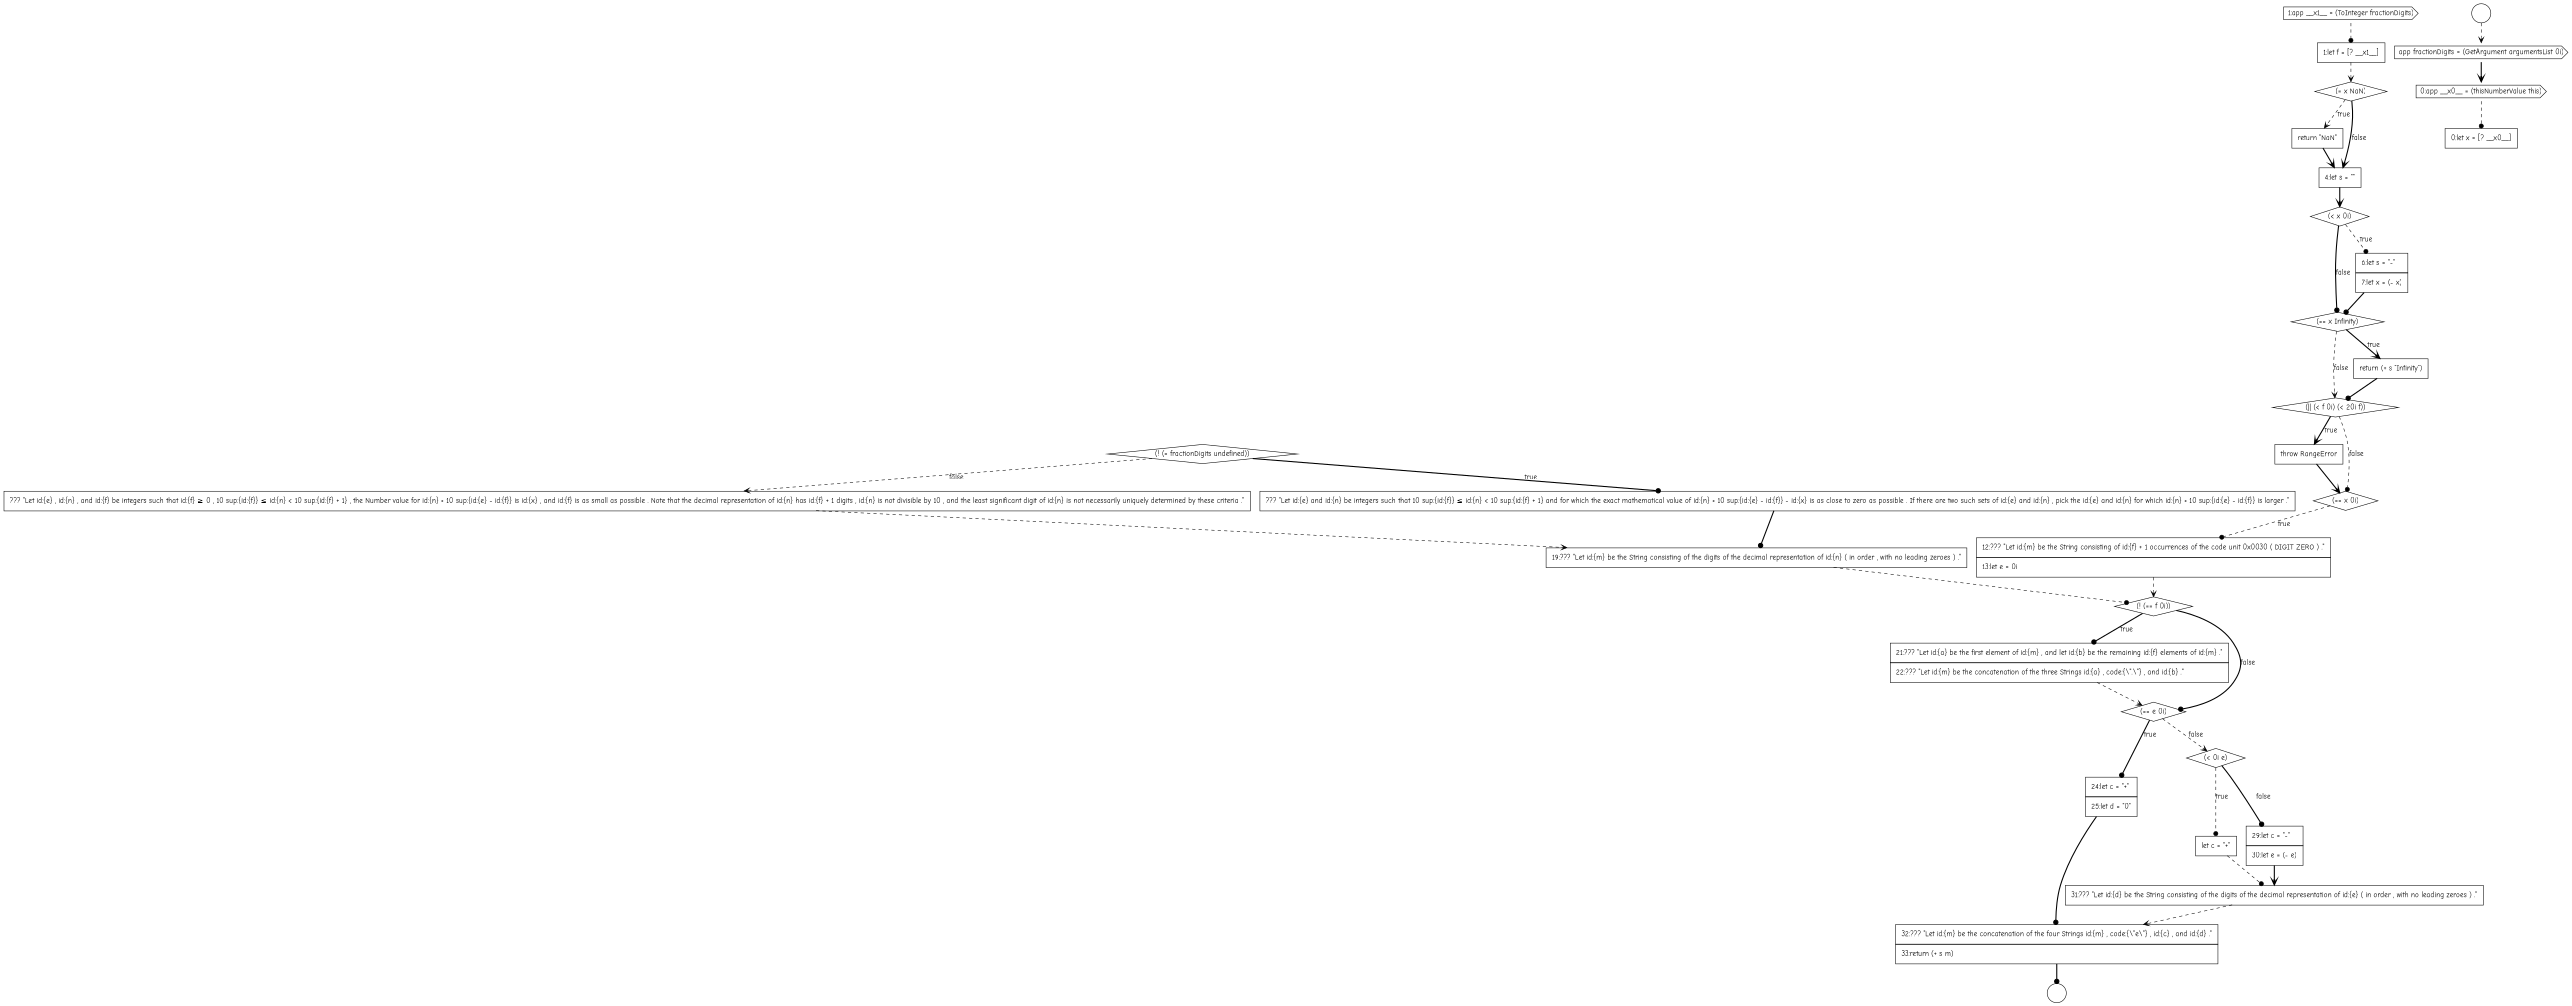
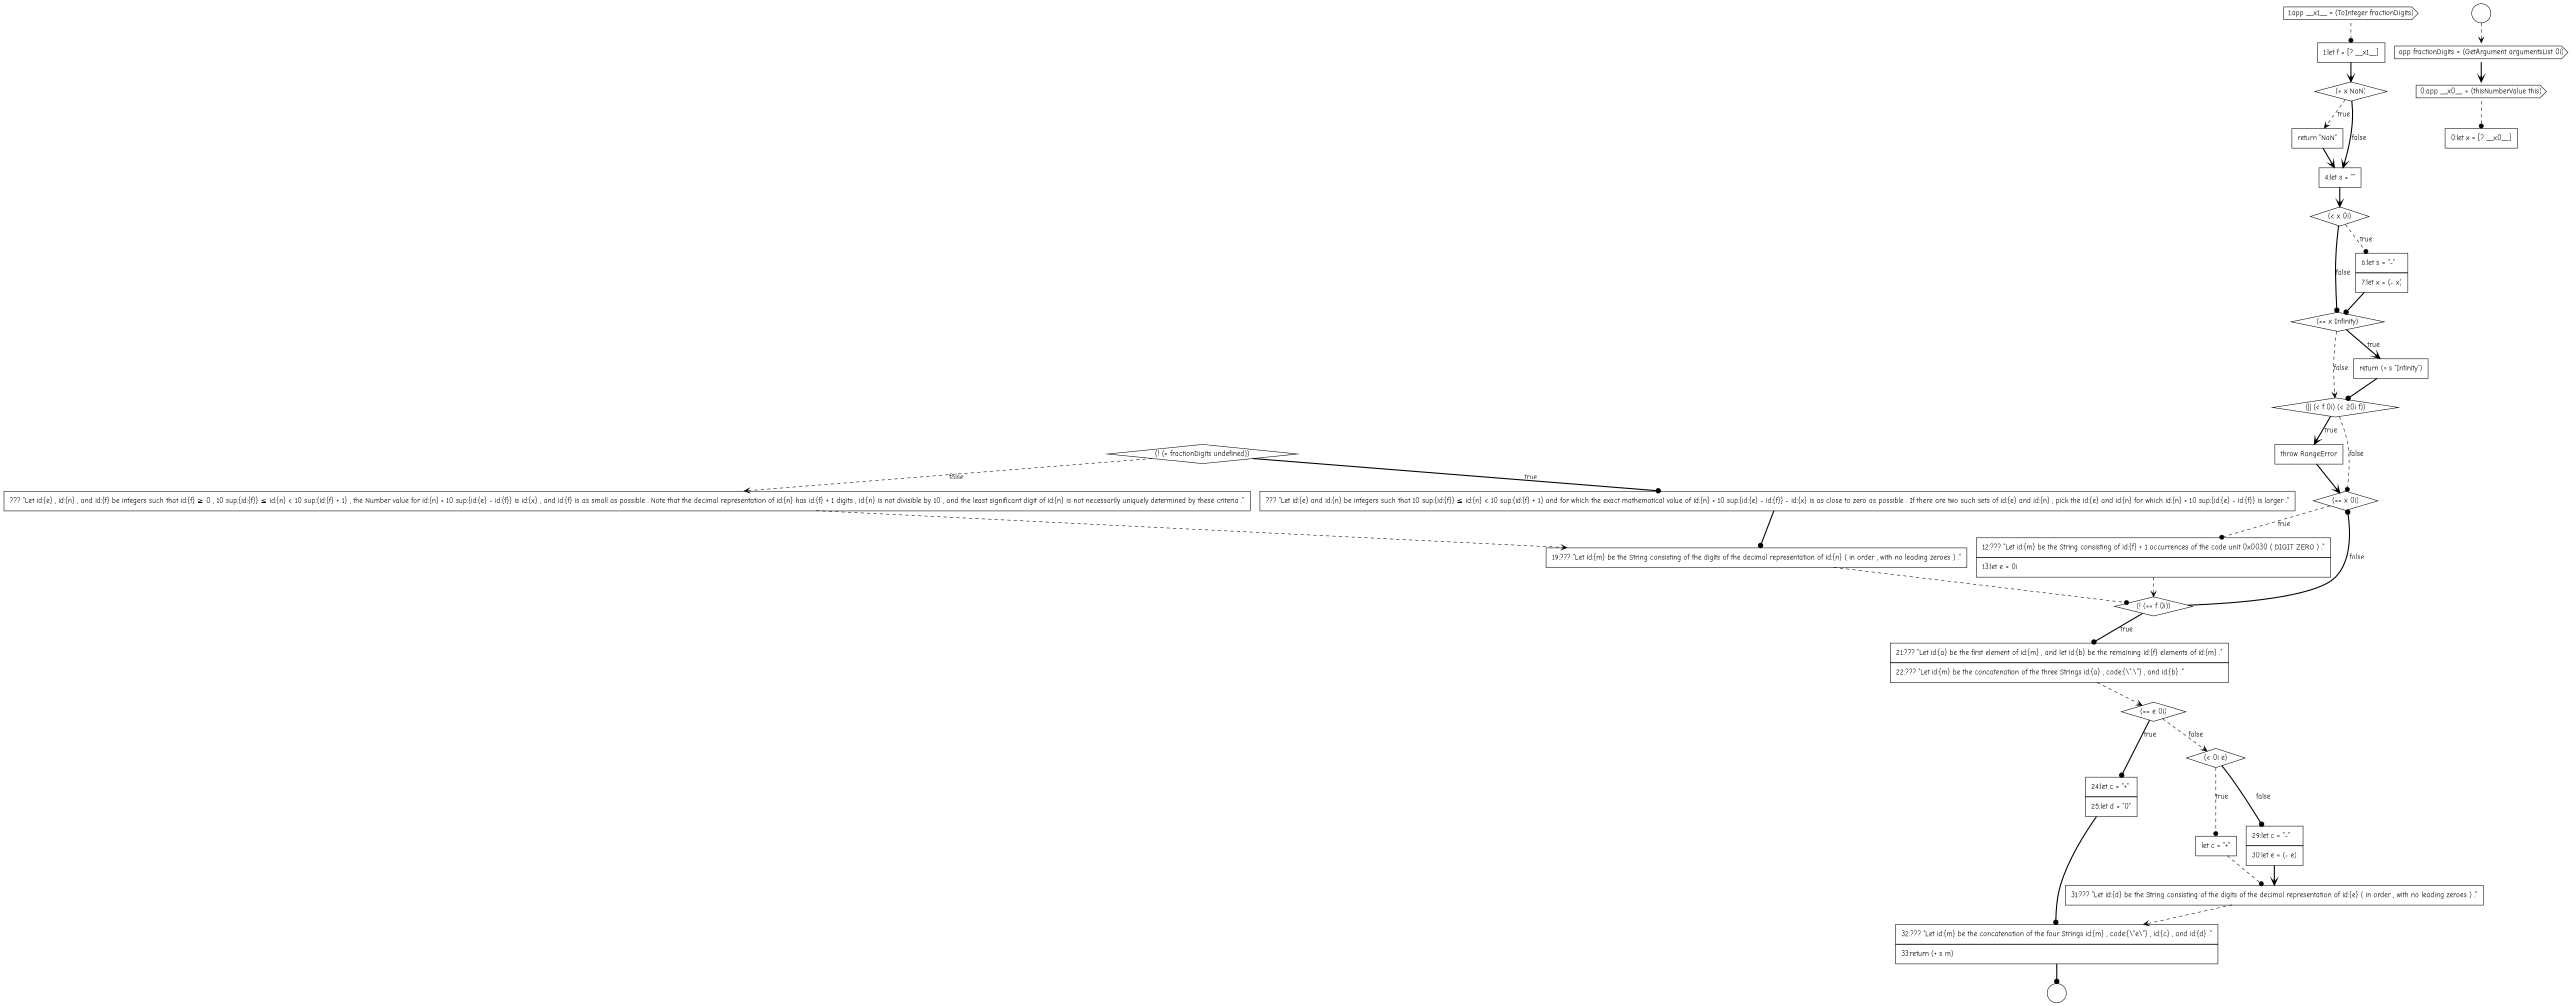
  digraph {
    fontname="Comic Neue"
    node [color=black fillcolor=white fontname="Comic Neue" shape=none style=filled margin=0]
    edge [arrowhead=dot color=black fontname="Comic Neue" style=bold]
    n1 [label=<<font color="black">(== x Infinity)</font>> shape=diamond margin=""]
    n2 [label=<<font color="black">(|| (&lt; f 0i) (&lt; 20i f))</font>> shape=diamond margin=""]
    n3 [label=<<font color="black">     <table border="0" cellborder="1" cellspacing="0" cellpadding="10">       <tr><td align="left">return (+ s &quot;Infinity&quot;)</td></tr>     </table>   </font>>]
    n4 [label=<<font color="black">     <table border="0" cellborder="1" cellspacing="0" cellpadding="10">       <tr><td align="left">throw RangeError</td></tr>     </table>   </font>>]
    n5 [label=<<font color="black">(== x 0i)</font>> shape=diamond margin=""]
    n6 [label=<<font color="black">     <table border="0" cellborder="1" cellspacing="0" cellpadding="10">       <tr><td align="left">24:let c = &quot;+&quot;</td></tr>       <tr><td align="left">25:let d = &quot;0&quot;</td></tr>     </table>   </font>>]
    n7 [label=<<font color="black">     <table border="0" cellborder="1" cellspacing="0" cellpadding="10">       <tr><td align="left">32:??? &quot;Let id:{m} be the concatenation of the four Strings id:{m} , code:{\&quot;e\&quot;} , id:{c} , and id:{d} .&quot;</td></tr>       <tr><td align="left">33:return (+ s m)</td></tr>     </table>   </font>>]
    n8 [label=" " shape=circle margin=""]
    n9 [label=<<font color="black">     <table border="0" cellborder="1" cellspacing="0" cellpadding="10">       <tr><td align="left">return &quot;NaN&quot;</td></tr>     </table>   </font>>]
    n10 [label=<<font color="black">     <table border="0" cellborder="1" cellspacing="0" cellpadding="10">       <tr><td align="left">4:let s = &quot;&quot;</td></tr>     </table>   </font>>]
    n11 [label=<<font color="black">(&lt; x 0i)</font>> shape=diamond margin=""]
    n12 [label=<<font color="black">     <table border="0" cellborder="1" cellspacing="0" cellpadding="10">       <tr><td align="left">??? &quot;Let id:{e} , id:{n} , and id:{f} be integers such that id:{f} &ge; 0 , 10 sup:{id:{f}} &le; id:{n} &lt; 10 sup:{id:{f} + 1} , the Number value for id:{n} &times; 10 sup:{id:{e} - id:{f}} is id:{x} , and id:{f} is as small as possible . Note that the decimal representation of id:{n} has id:{f} + 1 digits , id:{n} is not divisible by 10 , and the least significant digit of id:{n} is not necessarily uniquely determined by these criteria .&quot;</td></tr>     </table>   </font>>]
    n13 [label=<<font color="black">     <table border="0" cellborder="1" cellspacing="0" cellpadding="10">       <tr><td align="left">19:??? &quot;Let id:{m} be the String consisting of the digits of the decimal representation of id:{n} ( in order , with no leading zeroes ) .&quot;</td></tr>     </table>   </font>>]
    n14 [label=<<font color="black">(! (== f 0i))</font>> shape=diamond margin=""]
    n15 [label=<<font color="black">0:app __x0__ = (thisNumberValue this)</font>> shape=cds margin=""]
    n16 [label=<<font color="black">     <table border="0" cellborder="1" cellspacing="0" cellpadding="10">       <tr><td align="left">0:let x = [? __x0__]</td></tr>     </table>   </font>>]
    n17 [label=<<font color="black">     <table border="0" cellborder="1" cellspacing="0" cellpadding="10">       <tr><td align="left">21:??? &quot;Let id:{a} be the first element of id:{m} , and let id:{b} be the remaining id:{f} elements of id:{m} .&quot;</td></tr>       <tr><td align="left">22:??? &quot;Let id:{m} be the concatenation of the three Strings id:{a} , code:{\&quot;.\&quot;} , and id:{b} .&quot;</td></tr>     </table>   </font>>]
    n18 [label=<<font color="black">(== e 0i)</font>> shape=diamond margin=""]
    n19 [label=<<font color="black">1:app __x1__ = (ToInteger fractionDigits)</font>> shape=cds margin=""]
    n20 [label=<<font color="black">     <table border="0" cellborder="1" cellspacing="0" cellpadding="10">       <tr><td align="left">1:let f = [? __x1__]</td></tr>     </table>   </font>>]
    n21 [label=<<font color="black">     <table border="0" cellborder="1" cellspacing="0" cellpadding="10">       <tr><td align="left">12:??? &quot;Let id:{m} be the String consisting of id:{f} + 1 occurrences of the code unit 0x0030 ( DIGIT ZERO ) .&quot;</td></tr>       <tr><td align="left">13:let e = 0i</td></tr>     </table>   </font>>]
    n22 [label=<<font color="black">(&lt; 0i e)</font>> shape=diamond margin=""]
    n23 [label=<<font color="black">(= x NaN)</font>> shape=diamond margin=""]
    n24 [label=<<font color="black">     <table border="0" cellborder="1" cellspacing="0" cellpadding="10">       <tr><td align="left">let c = &quot;+&quot;</td></tr>     </table>   </font>>]
    n25 [label=<<font color="black">     <table border="0" cellborder="1" cellspacing="0" cellpadding="10">       <tr><td align="left">31:??? &quot;Let id:{d} be the String consisting of the digits of the decimal representation of id:{e} ( in order , with no leading zeroes ) .&quot;</td></tr>     </table>   </font>>]
    n26 [label=" " shape=circle margin=""]
    n27 [label=<<font color="black">app fractionDigits = (GetArgument argumentsList 0i)</font>> shape=cds margin=""]
    n28 [label=<<font color="black">     <table border="0" cellborder="1" cellspacing="0" cellpadding="10">       <tr><td align="left">29:let c = &quot;-&quot;</td></tr>       <tr><td align="left">30:let e = (- e)</td></tr>     </table>   </font>>]
    n29 [label=<<font color="black">(! (= fractionDigits undefined))</font>> shape=diamond margin=""]
    n30 [label=<<font color="black">     <table border="0" cellborder="1" cellspacing="0" cellpadding="10">       <tr><td align="left">??? &quot;Let id:{e} and id:{n} be integers such that 10 sup:{id:{f}} &le; id:{n} &lt; 10 sup:{id:{f} + 1} and for which the exact mathematical value of id:{n} &times; 10 sup:{id:{e} - id:{f}} - id:{x} is as close to zero as possible . If there are two such sets of id:{e} and id:{n} , pick the id:{e} and id:{n} for which id:{n} &times; 10 sup:{id:{e} - id:{f}} is larger .&quot;</td></tr>     </table>   </font>>]
    n31 [label=<<font color="black">     <table border="0" cellborder="1" cellspacing="0" cellpadding="10">       <tr><td align="left">6:let s = &quot;-&quot;</td></tr>       <tr><td align="left">7:let x = (- x)</td></tr>     </table>   </font>>]
    n1 -> n2 [arrowhead=vee label=<<font color="black">false</font>> style=dashed]
    n1 -> n3 [arrowhead=vee label=<<font color="black">true</font>>]
    n2 -> n4 [arrowhead=vee label=<<font color="black">true</font>>]
    n2 -> n5 [label=<<font color="black">false</font>> style=dashed]
    n3 -> n2
    n4 -> n5 [arrowhead=vee]
    n5 -> n21 [label=<<font color="black">true</font>> style=dashed]
    n6 -> n7
    n7 -> n8
    n9 -> n10 [arrowhead=vee]
    n10 -> n11 [arrowhead=vee]
    n11 -> n1 [label=<<font color="black">false</font>>]
    n11 -> n31 [label=<<font color="black">true</font>> style=dashed]
    n12 -> n13 [arrowhead=vee style=dashed]
    n13 -> n14 [style=dashed]
    n14 -> n17 [label=<<font color="black">true</font>>]
-   n14 -> n18 [label=<<font color="black">false</font>>]
+   n14 -> n5 [label=<<font color="black">false</font>>]
    n15 -> n16 [style=dashed]
    n17 -> n18 [arrowhead=vee style=dashed]
    n18 -> n6 [label=<<font color="black">true</font>>]
    n18 -> n22 [arrowhead=vee label=<<font color="black">false</font>> style=dashed]
    n19 -> n20 [style=dashed]
-   n20 -> n23 [arrowhead=vee style=dashed]
+   n20 -> n23 [arrowhead=vee]
    n21 -> n14 [arrowhead=vee style=dashed]
    n22 -> n24 [label=<<font color="black">true</font>> style=dashed]
    n22 -> n28 [label=<<font color="black">false</font>>]
    n23 -> n9 [arrowhead=vee label=<<font color="black">true</font>> style=dashed]
    n23 -> n10 [arrowhead=vee label=<<font color="black">false</font>>]
    n24 -> n25 [style=dashed]
    n25 -> n7 [arrowhead=vee style=dashed]
    n26 -> n27 [arrowhead=vee style=dashed]
    n27 -> n15 [arrowhead=vee]
    n28 -> n25 [arrowhead=vee]
    n29 -> n12 [arrowhead=vee label=<<font color="black">false</font>> style=dashed]
    n29 -> n30 [label=<<font color="black">true</font>>]
    n30 -> n13
    n31 -> n1
  }
